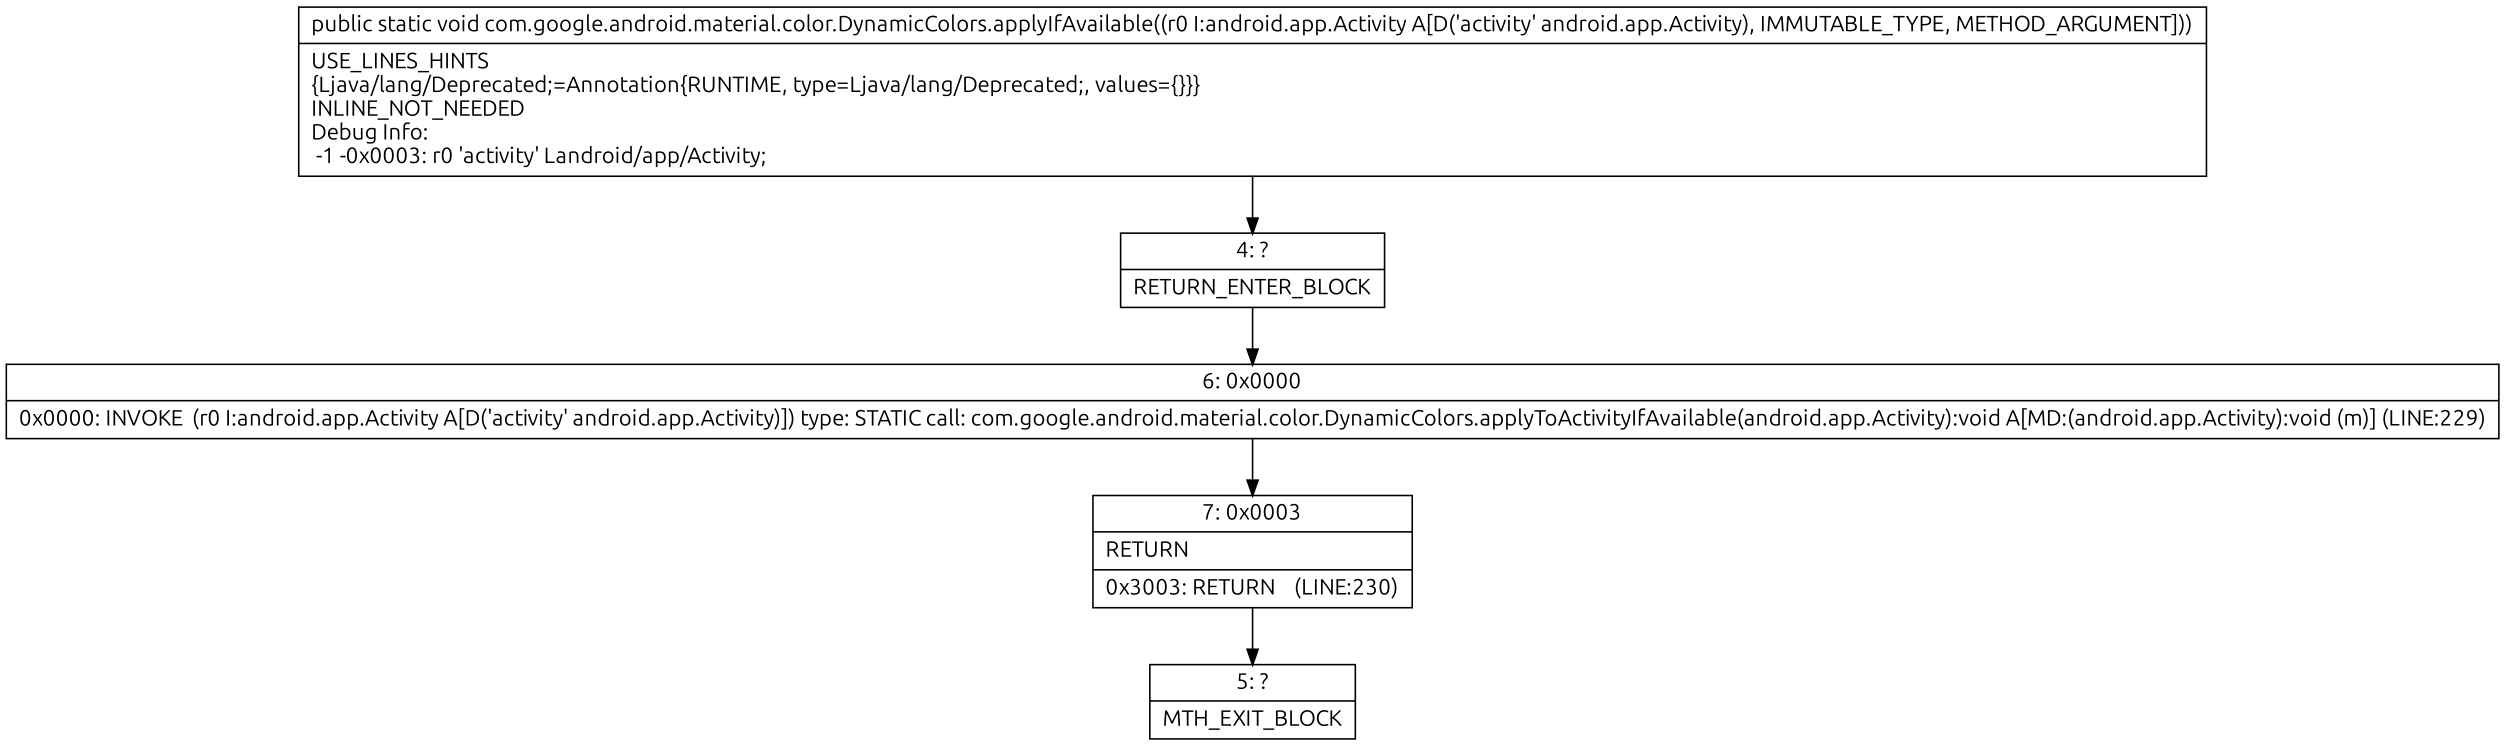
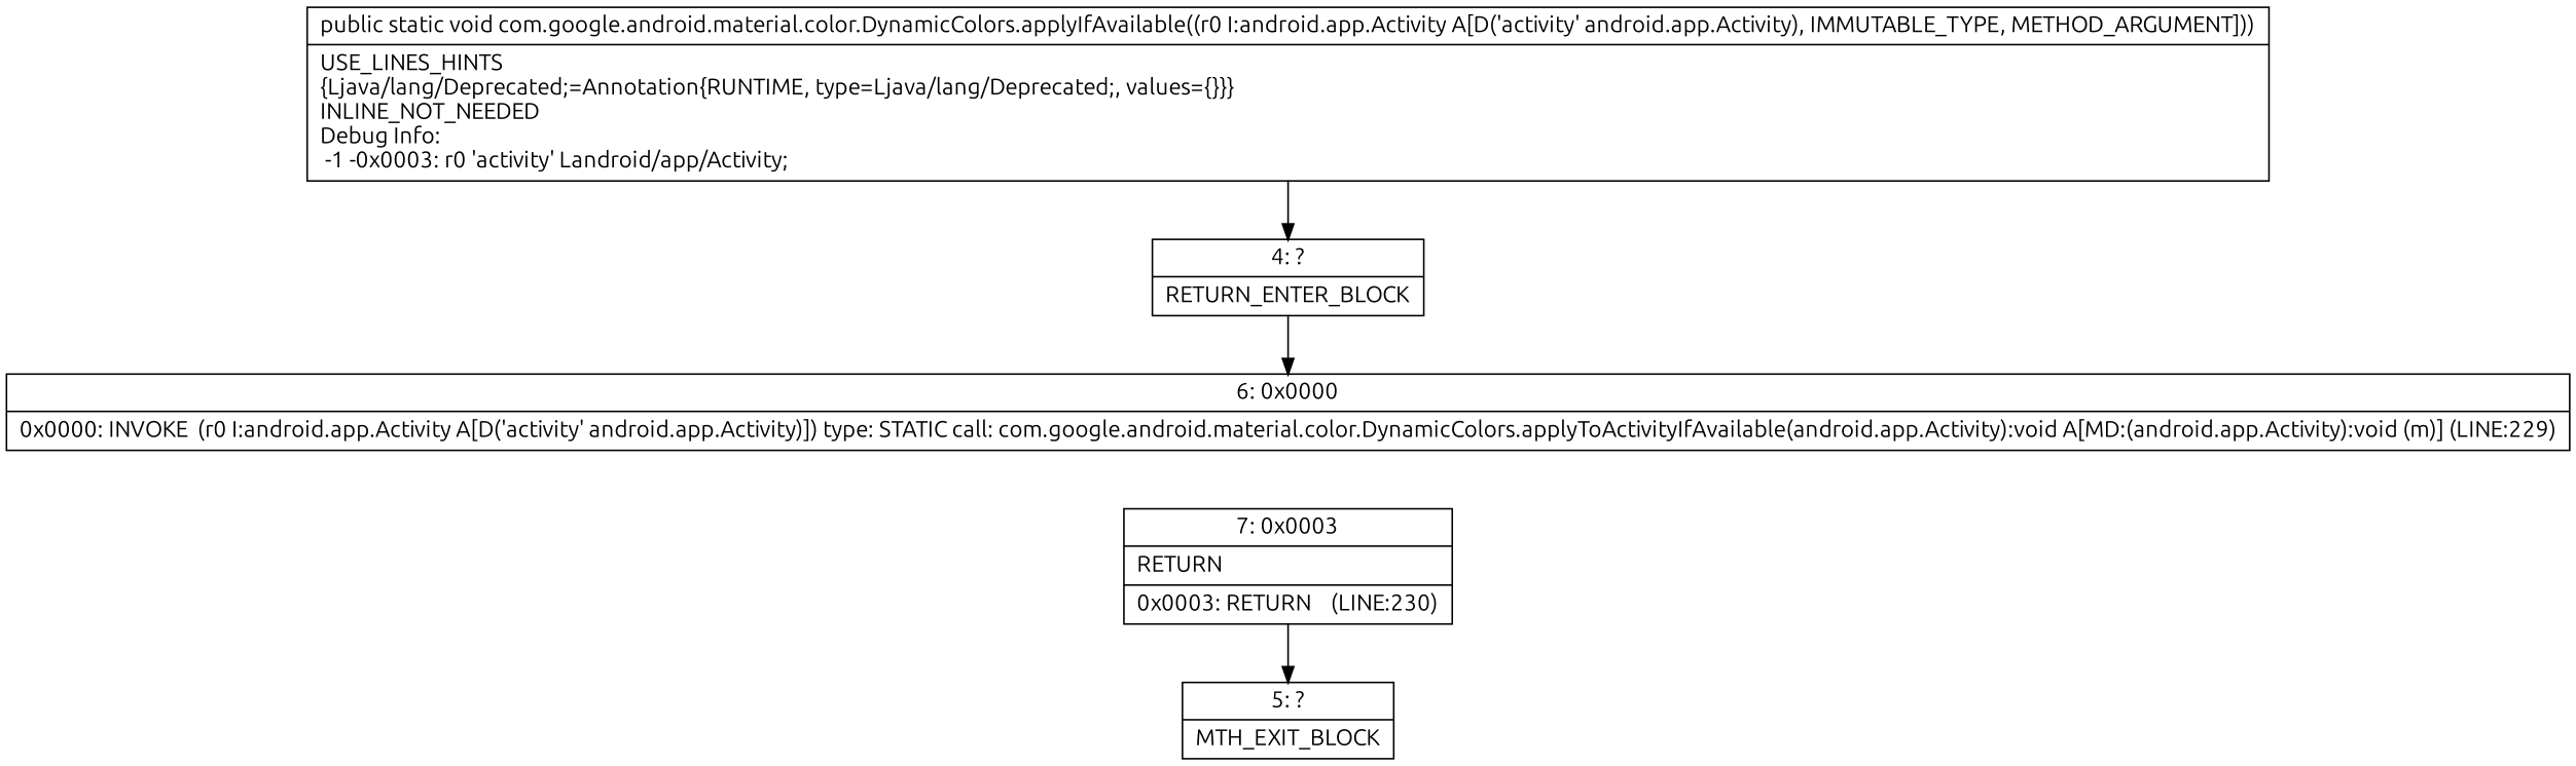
  digraph {
    fontname=Ubuntu
    node [fontname=Ubuntu shape=record]
    edge [fontname=Ubuntu]
    n1 [label="{4\:\ ?|RETURN_ENTER_BLOCK\l}"]
    n2 [label="{6\:\ 0x0000|0x0000: INVOKE  (r0 I:android.app.Activity A[D('activity' android.app.Activity)]) type: STATIC call: com.google.android.material.color.DynamicColors.applyToActivityIfAvailable(android.app.Activity):void A[MD:(android.app.Activity):void (m)] (LINE:229)\l}"]
-   n3 [label="{7\:\ 0x0003|RETURN\l|0x3003: RETURN    (LINE:230)\l}"]
+   n3 [label="{7\:\ 0x0003|RETURN\l|0x0003: RETURN    (LINE:230)\l}"]
    n4 [label="{5\:\ ?|MTH_EXIT_BLOCK\l}"]
    n5 [label="{public static void com.google.android.material.color.DynamicColors.applyIfAvailable((r0 I:android.app.Activity A[D('activity' android.app.Activity), IMMUTABLE_TYPE, METHOD_ARGUMENT]))  | USE_LINES_HINTS\l\{Ljava\/lang\/Deprecated;=Annotation\{RUNTIME, type=Ljava\/lang\/Deprecated;, values=\{\}\}\}\lINLINE_NOT_NEEDED\lDebug Info:\l  \-1 \-0x0003: r0 'activity' Landroid\/app\/Activity;\l}"]
    n1 -> n2
-   n2 -> n3
    n3 -> n4
    n5 -> n1
  }
